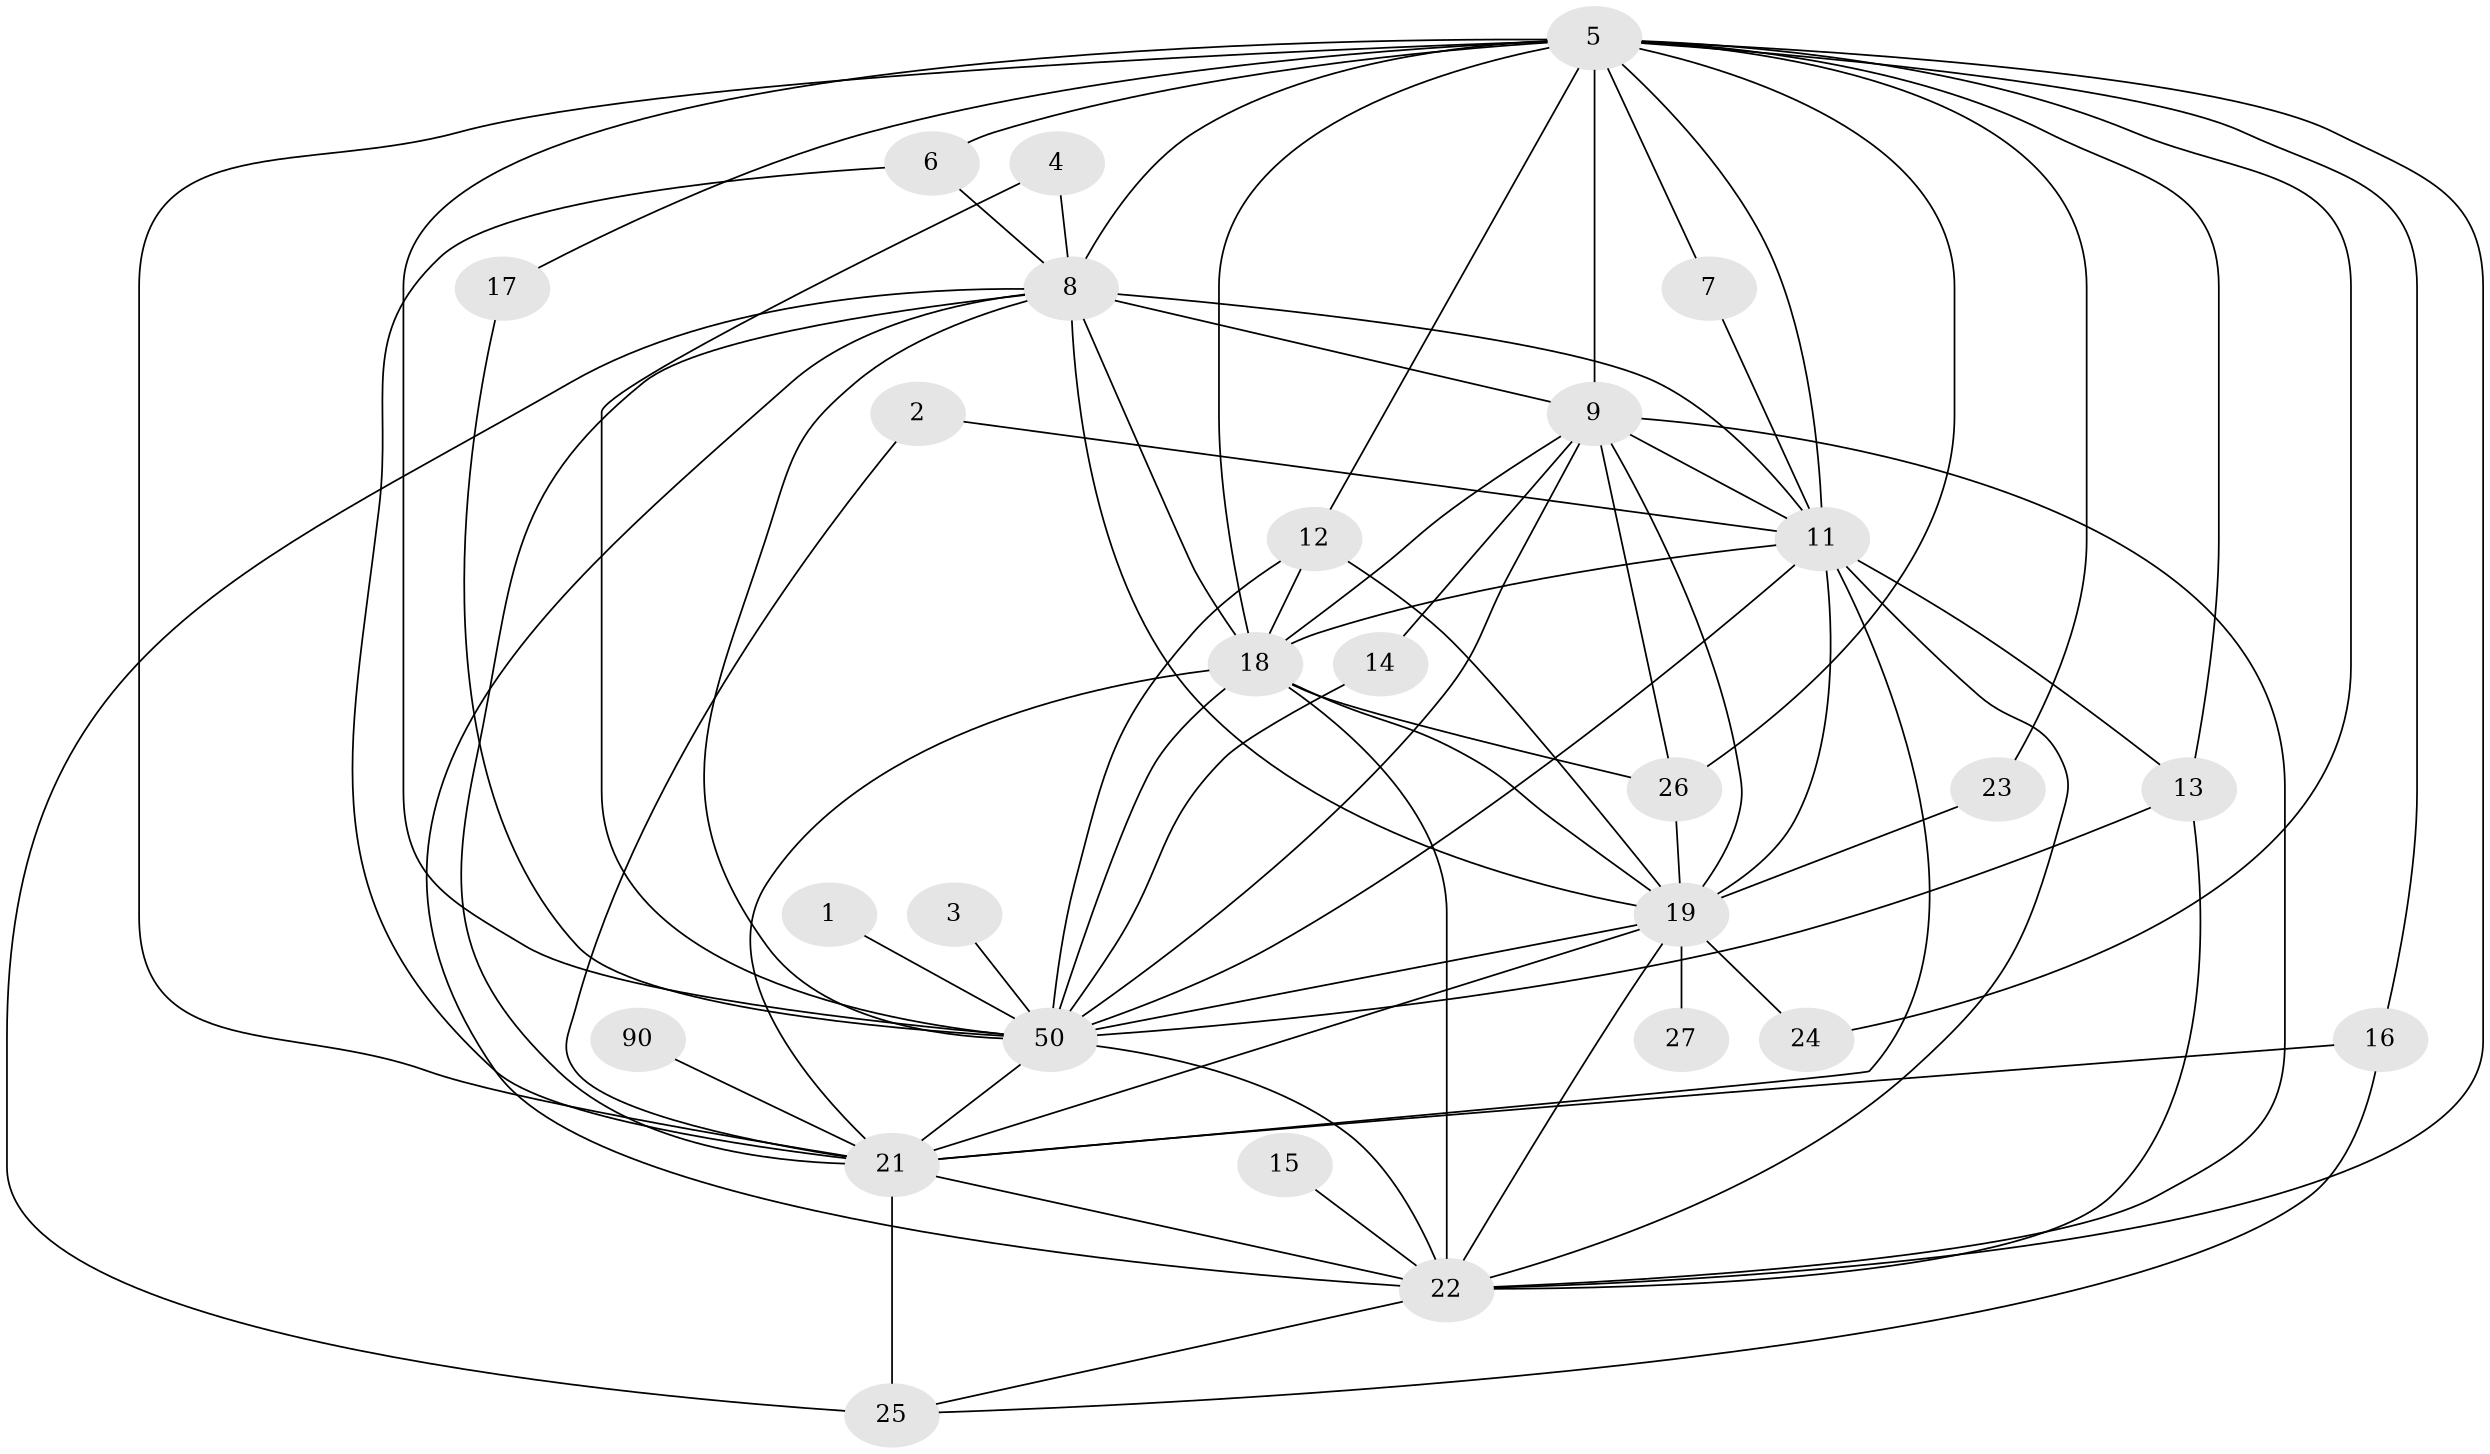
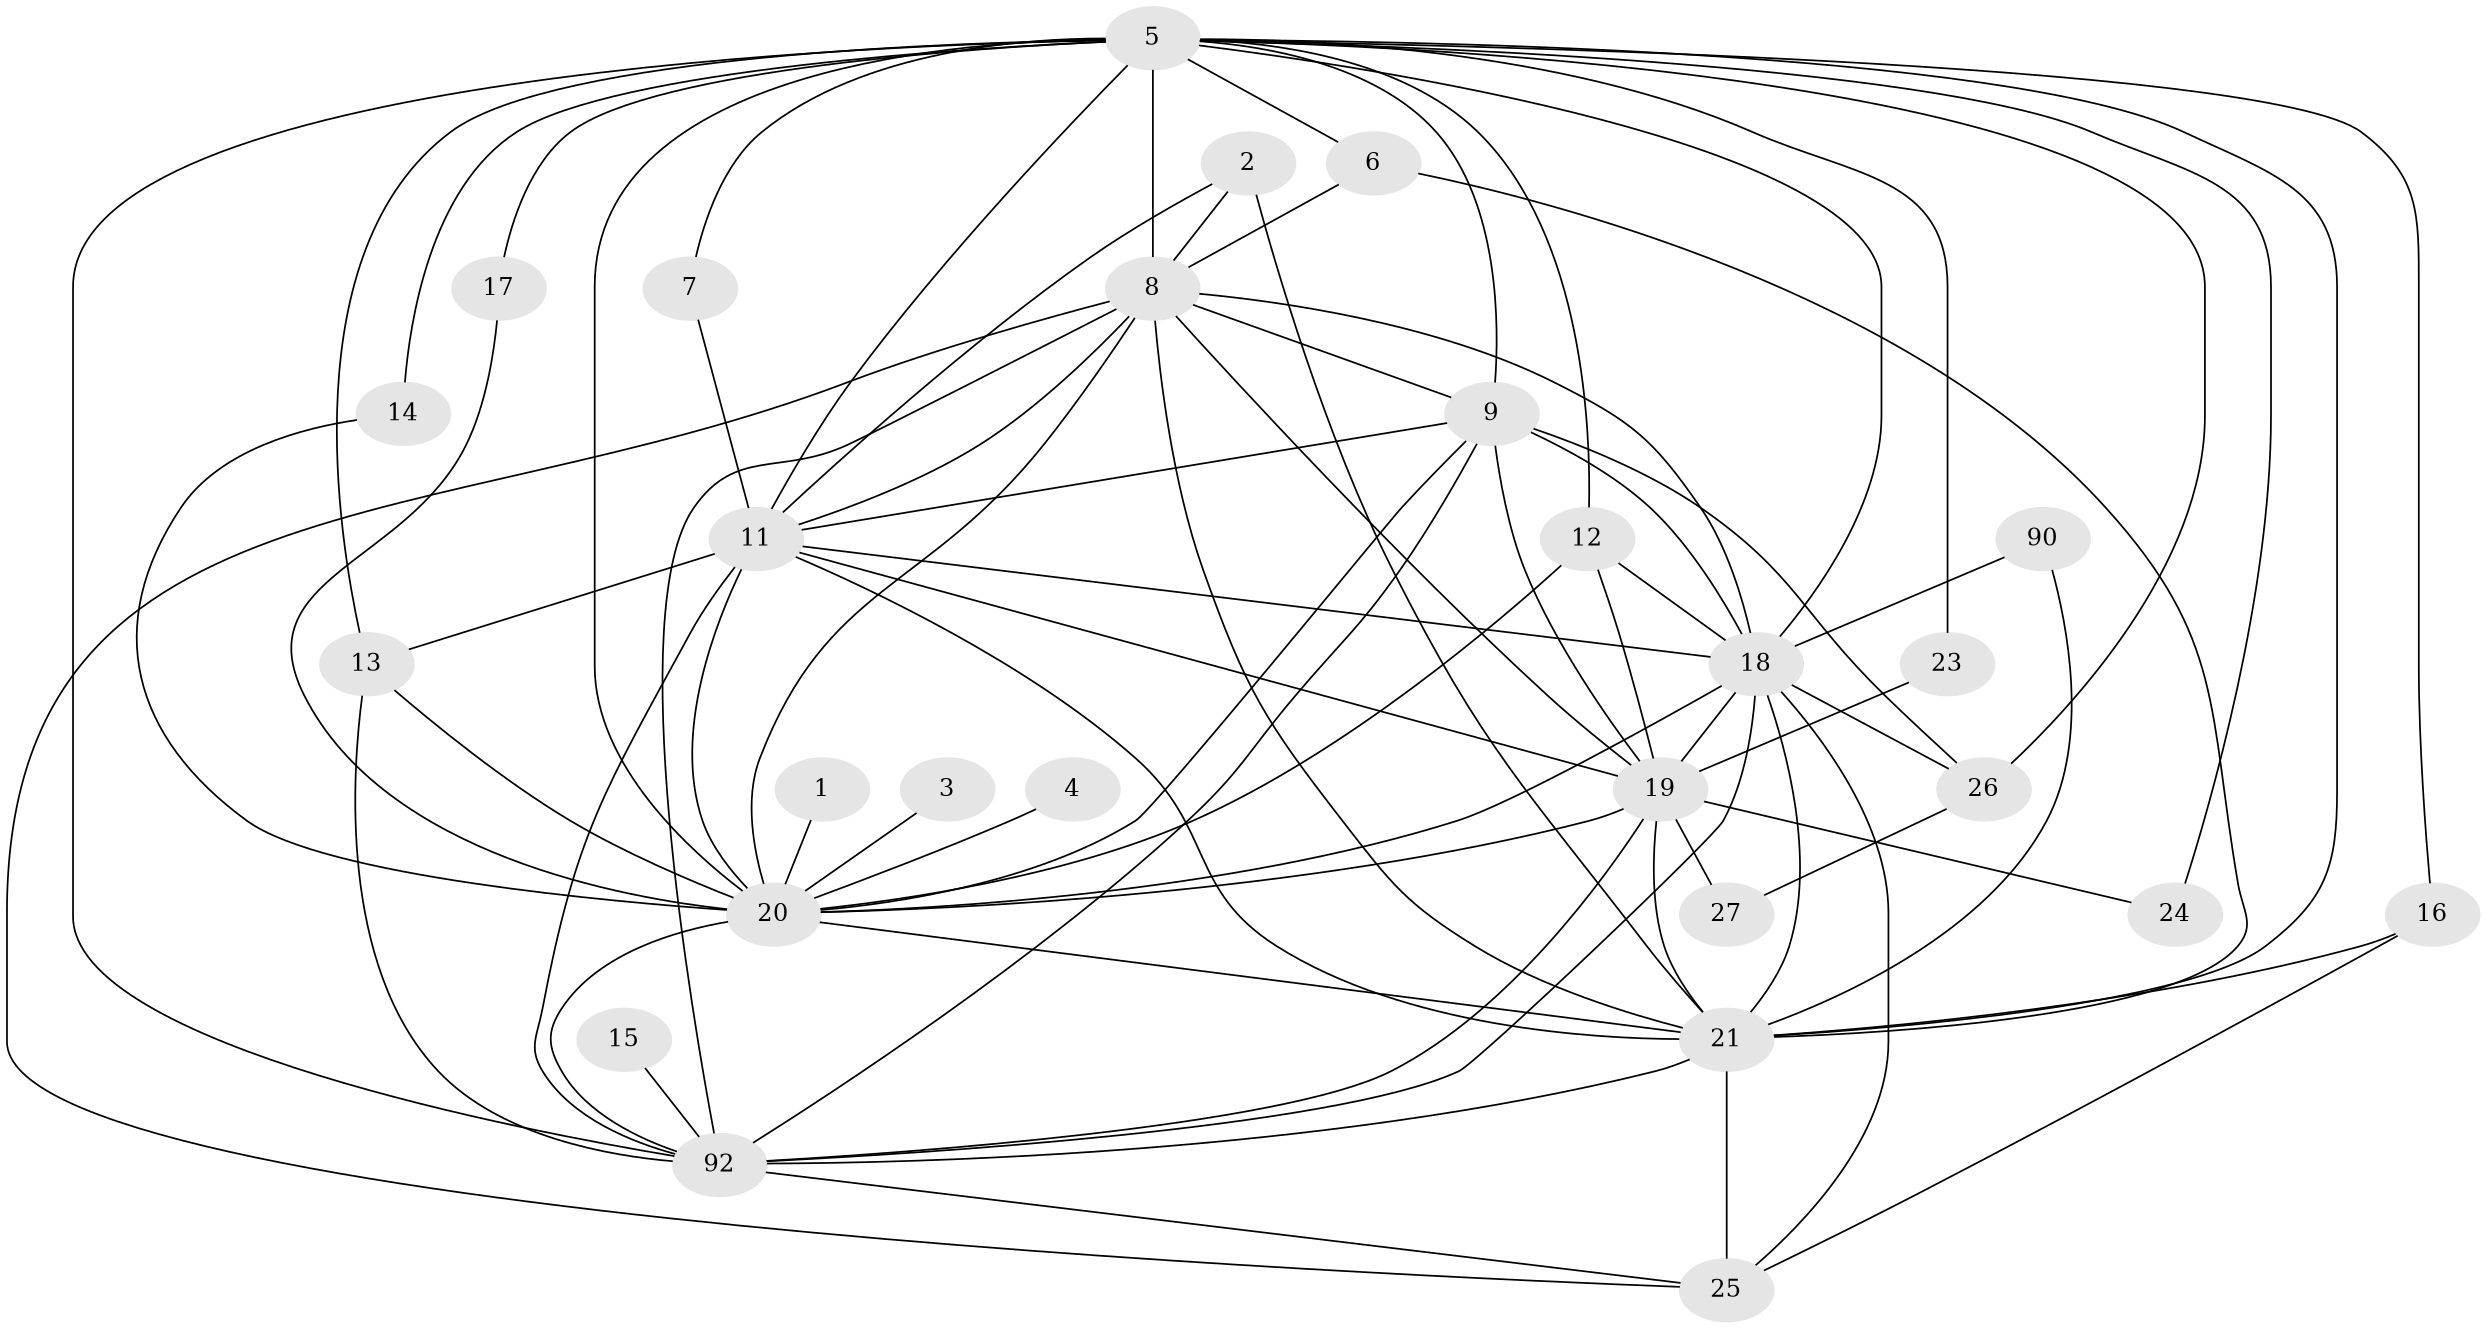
  graph {
    node [color=gray90 style=filled]
    edge [weight=1.0]
    1
-   20 [label=50]
+   20
    21
-   22
+   22 [label=92]
    2
    11
    13
    18
    19
    25
    3
    4
    8
    9
    5
    6
    7
    12
    14
    16
    17
    23
    24
    26
    27
    n26 [label=90]
    15
    1 -- 20
    20 -- 21 [weight=2.0]
    20 -- 22
    21 -- 22 [weight=2.0]
    21 -- 25 [weight=3.0]
    22 -- 25
    2 -- 21
    2 -- 11
    11 -- 20 [weight=3.0]
    11 -- 21
    11 -- 22
    11 -- 13
    11 -- 18
    11 -- 19 [weight=2.0]
    13 -- 20
    13 -- 22
    18 -- 20
    18 -- 21
    18 -- 22 [weight=2.0]
    18 -- 19
+   18 -- 25
    18 -- 26
    19 -- 20 [weight=2.0]
    19 -- 21
    19 -- 22
    19 -- 24
    19 -- 27
    3 -- 20
    4 -- 20
-   4 -- 8
+   2 -- 8
    8 -- 20
    8 -- 21
    8 -- 22
    8 -- 11
    8 -- 18
    8 -- 19
    8 -- 25
    8 -- 9
    9 -- 20
    9 -- 22
    9 -- 11
    9 -- 18
    9 -- 19 [weight=2.0]
    9 -- 26 [weight=2.0]
    5 -- 20 [weight=3.0]
    5 -- 21 [weight=3.0]
    5 -- 22 [weight=3.0]
    5 -- 11 [weight=3.0]
    5 -- 13
    5 -- 18 [weight=2.0]
    5 -- 8 [weight=2.0]
    5 -- 9 [weight=2.0]
    5 -- 6
    5 -- 7
    5 -- 12
-   9 -- 14
+   5 -- 14
    5 -- 16
    5 -- 17
    5 -- 23 [weight=2.0]
    5 -- 24
    5 -- 26
    6 -- 21
    6 -- 8
    7 -- 11
    12 -- 20 [weight=2.0]
    12 -- 18
    12 -- 19
    14 -- 20
    16 -- 21
    16 -- 25
    17 -- 20
    23 -- 19 [weight=3.0]
-   26 -- 19
+   26 -- 27
    n26 -- 21
+   n26 -- 18 [weight=2.0]
    15 -- 22
  }
